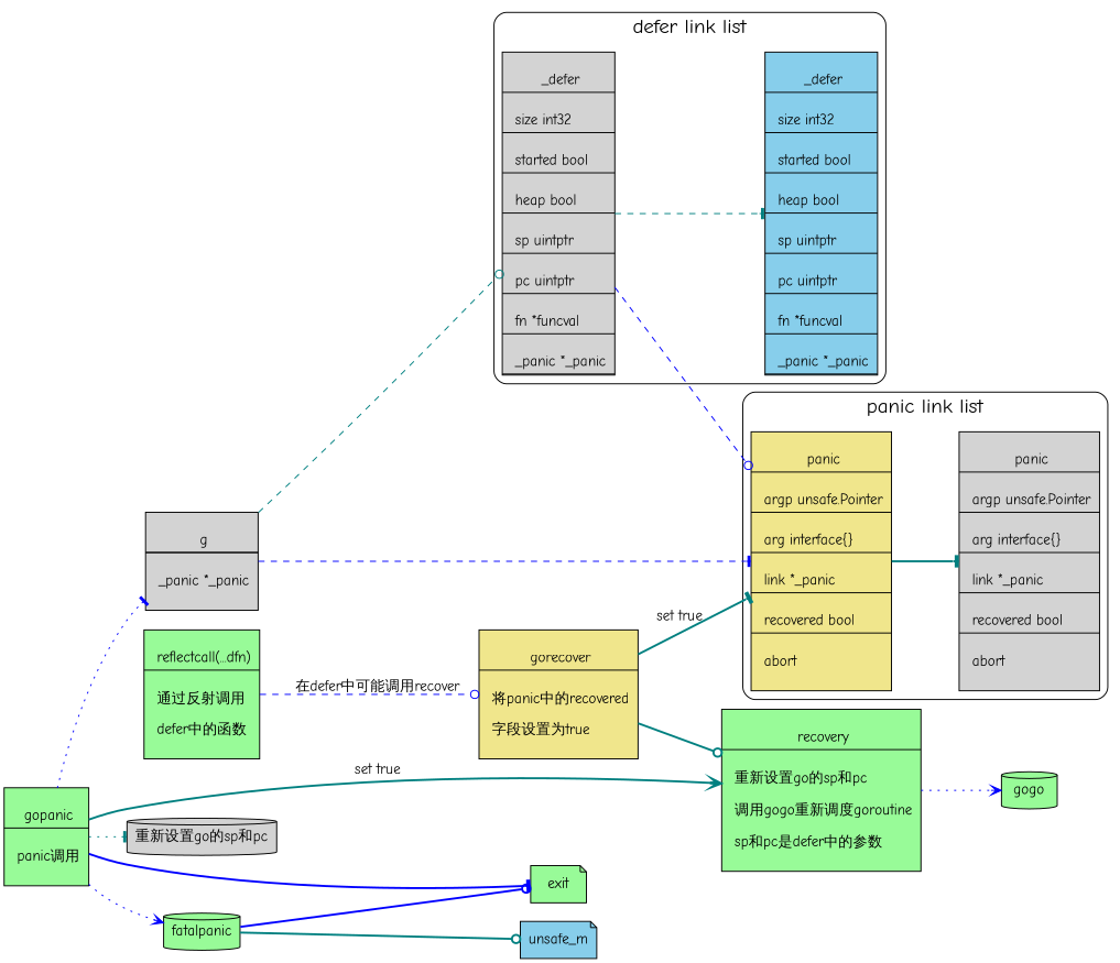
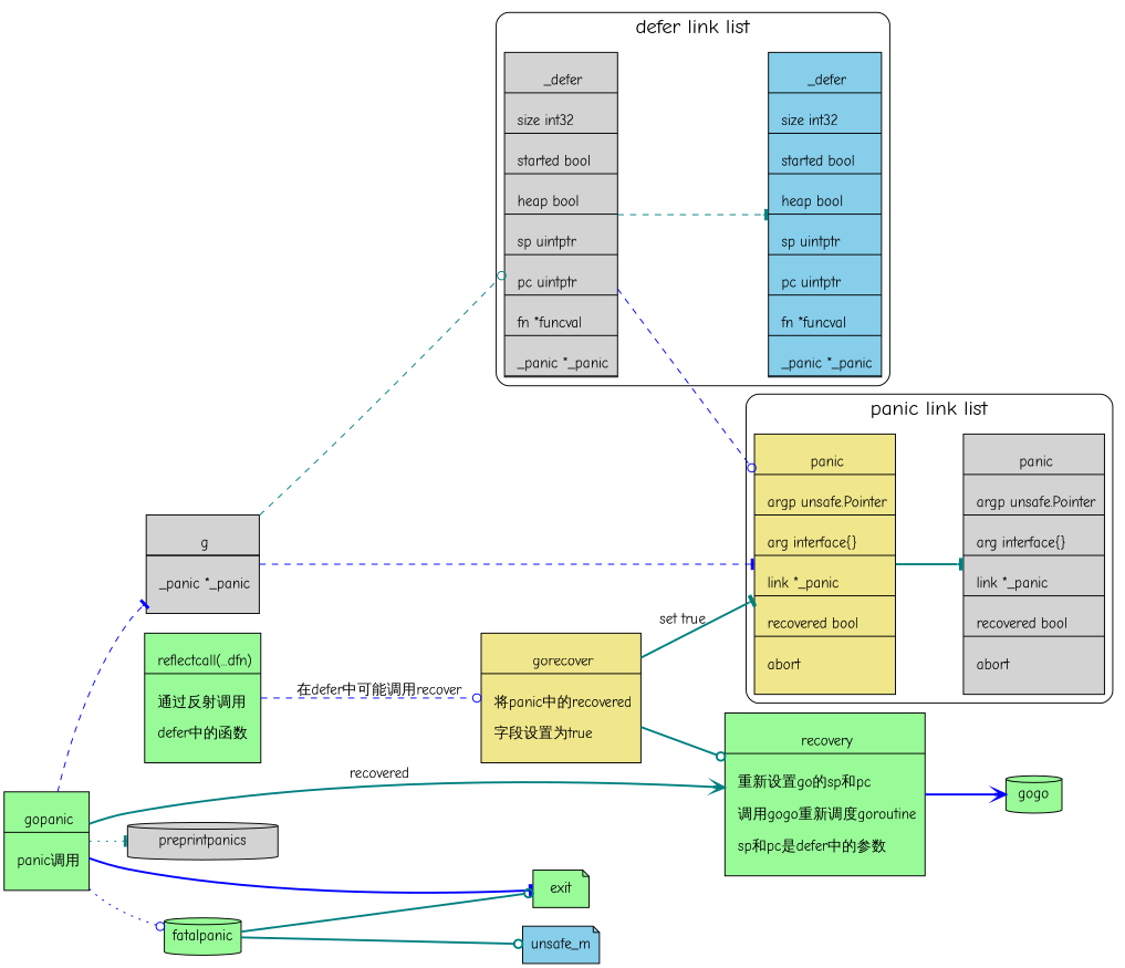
  digraph {
    fontname="Comic Neue"
    newrank=true
    rankdir=LR
    node [fillcolor=palegreen fontname="Comic Neue" shape=record style=filled]
    edge [arrowhead=tee color=teal fontname="Comic Neue" style=bold]
    n1 [fillcolor=lightgrey label="{{\n      _defer|\n      size int32 \l|\n      started bool \l|\n      heap bool \l|\n      sp uintptr \l|\n      pc uintptr\l|\n      fn      *funcval\l|\n      _panic  *_panic\l|\n      <link> link    *_defer\l\n    }}"]
    n2 [fillcolor=skyblue label="{{\n      _defer|\n      size int32 \l|\n      started bool \l|\n      heap bool \l|\n      sp uintptr \l|\n      pc uintptr\l|\n      fn      *funcval\l|\n      _panic  *_panic\l|\n      <_defer> link    *_defer\l\n    }}"]
    n3 [fillcolor=khaki label="{{\n      panic|\n      argp unsafe.Pointer\l|\n      arg interface\{\}\l|\n      link *_panic\l|\n      recovered bool\l|\n      abort\l\n    }}"]
    n4 [fillcolor=lightgrey label="{{\n      panic|\n      argp unsafe.Pointer\l|\n      arg interface\{\}\l|\n      link *_panic\l|\n      recovered bool\l|\n      abort\l\n    }}"]
    n5 [fillcolor=lightgrey label="{{\n      g |\n      <defer> _defer *_defer\l|\n      _panic *_panic\l\n    }}"]
    n6 [label="{{\n      gopanic|\n      panic调用\l\n    }}"]
    n7 [label="{{\n      recovery|\n      重新设置go的sp和pc\l\n      调用gogo重新调度goroutine\l\n      sp和pc是defer中的参数\l\n    }}"]
-   preprintpanics [fillcolor=lightgrey shape=cylinder label="重新设置go的sp和pc"]
+   preprintpanics [fillcolor=lightgrey shape=cylinder]
    fatalpanic [shape=cylinder]
    exit [shape=note]
    n11 [label="{{\n      reflectcall(...dfn)|\n      通过反射调用\l \n      defer中的函数\l\n    }}"]
    n12 [fillcolor=khaki label="{{\n      gorecover|\n      将panic中的recovered\l \n      字段设置为true\l\n    }}"]
    gogo [shape=cylinder]
    n14 [fillcolor=skyblue label=unsafe_m shape=note]
    subgraph cluster_1 {
      fontsize=20
      label="defer link list"
      style=rounded
      n1
      n2
    }
    subgraph cluster_2 {
      fontsize=20
      label="panic link list"
      style=rounded
      n3
      n4
    }
    n1 -> n2 [style=dashed]
    n1 -> n3 [arrowhead=odot color=blue style=dashed]
    n3 -> n4
    n5 -> n1 [arrowhead=odot style=dashed tailport=_defer]
    n5 -> n3 [color=blue style=dashed tailport=_panic]
-   n6 -> n5 [color=blue style=dotted]
-   n6 -> n7 [arrowhead=vee label="set true"]
+   n6 -> n5 [color=blue style=dashed]
+   n6 -> n7 [arrowhead=vee label=recovered]
    n6 -> preprintpanics [style=dotted]
-   n6 -> fatalpanic [arrowhead=vee color=blue style=dotted]
+   n6 -> fatalpanic [arrowhead=odot color=blue style=dotted]
    n6 -> exit [color=blue]
-   n7 -> gogo [arrowhead=vee color=blue style=dotted]
-   fatalpanic -> exit [arrowhead=odot color=blue]
+   n7 -> gogo [arrowhead=vee color=blue]
+   fatalpanic -> exit [arrowhead=odot]
    fatalpanic -> n14 [arrowhead=odot]
    n11 -> n12 [arrowhead=odot color=blue label="在defer中可能调用recover" style=dashed]
    n12 -> n3 [label="set true"]
    n12 -> n7 [arrowhead=odot]
  }
